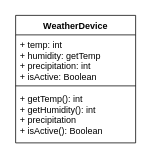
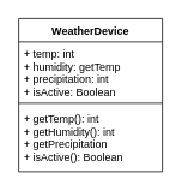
  <mxCell id="0" />
  <mxCell id="1" parent="0" />
  <mxCell id="2" value="WeatherDevice" style="swimlane;fontStyle=1;align=center;verticalAlign=top;childLayout=stackLayout;horizontal=1;startSize=26;horizontalStack=0;resizeParent=1;resizeParentMax=0;resizeLast=0;collapsible=1;marginBottom=0;" vertex="1" parent="1"><mxGeometry x="20" y="20" width="160" height="170" as="geometry" /></mxCell>
  <mxCell id="3" value="+ temp: int&#10;+ humidity: getTemp&#10;+ precipitation: int&#10;+ isActive: Boolean" style="text;strokeColor=none;fillColor=none;align=left;verticalAlign=top;spacingLeft=4;spacingRight=4;overflow=hidden;rotatable=0;points=[[0,0.5],[1,0.5]];portConstraint=eastwest;" vertex="1" parent="2"><mxGeometry y="26" width="160" height="64" as="geometry" /></mxCell>
  <mxCell id="4" value="" style="line;strokeWidth=1;fillColor=none;align=left;verticalAlign=middle;spacingTop=-1;spacingLeft=3;spacingRight=3;rotatable=0;labelPosition=right;points=[];portConstraint=eastwest;" vertex="1" parent="2"><mxGeometry y="90" width="160" height="8" as="geometry" /></mxCell>
- <mxCell id="5" value="+ getTemp(): int&#10;+ getHumidity(): int&#10;+ precipitation&#10;+ isActive(): Boolean" style="text;strokeColor=none;fillColor=none;align=left;verticalAlign=top;spacingLeft=4;spacingRight=4;overflow=hidden;rotatable=0;points=[[0,0.5],[1,0.5]];portConstraint=eastwest;" vertex="1" parent="2"><mxGeometry y="98" width="160" height="72" as="geometry" /></mxCell>
+ <mxCell id="5" value="+ getTemp(): int&#10;+ getHumidity(): int&#10;+ getPrecipitation&#10;+ isActive(): Boolean" style="text;strokeColor=none;fillColor=none;align=left;verticalAlign=top;spacingLeft=4;spacingRight=4;overflow=hidden;rotatable=0;points=[[0,0.5],[1,0.5]];portConstraint=eastwest;" vertex="1" parent="2"><mxGeometry y="98" width="160" height="72" as="geometry" /></mxCell>
